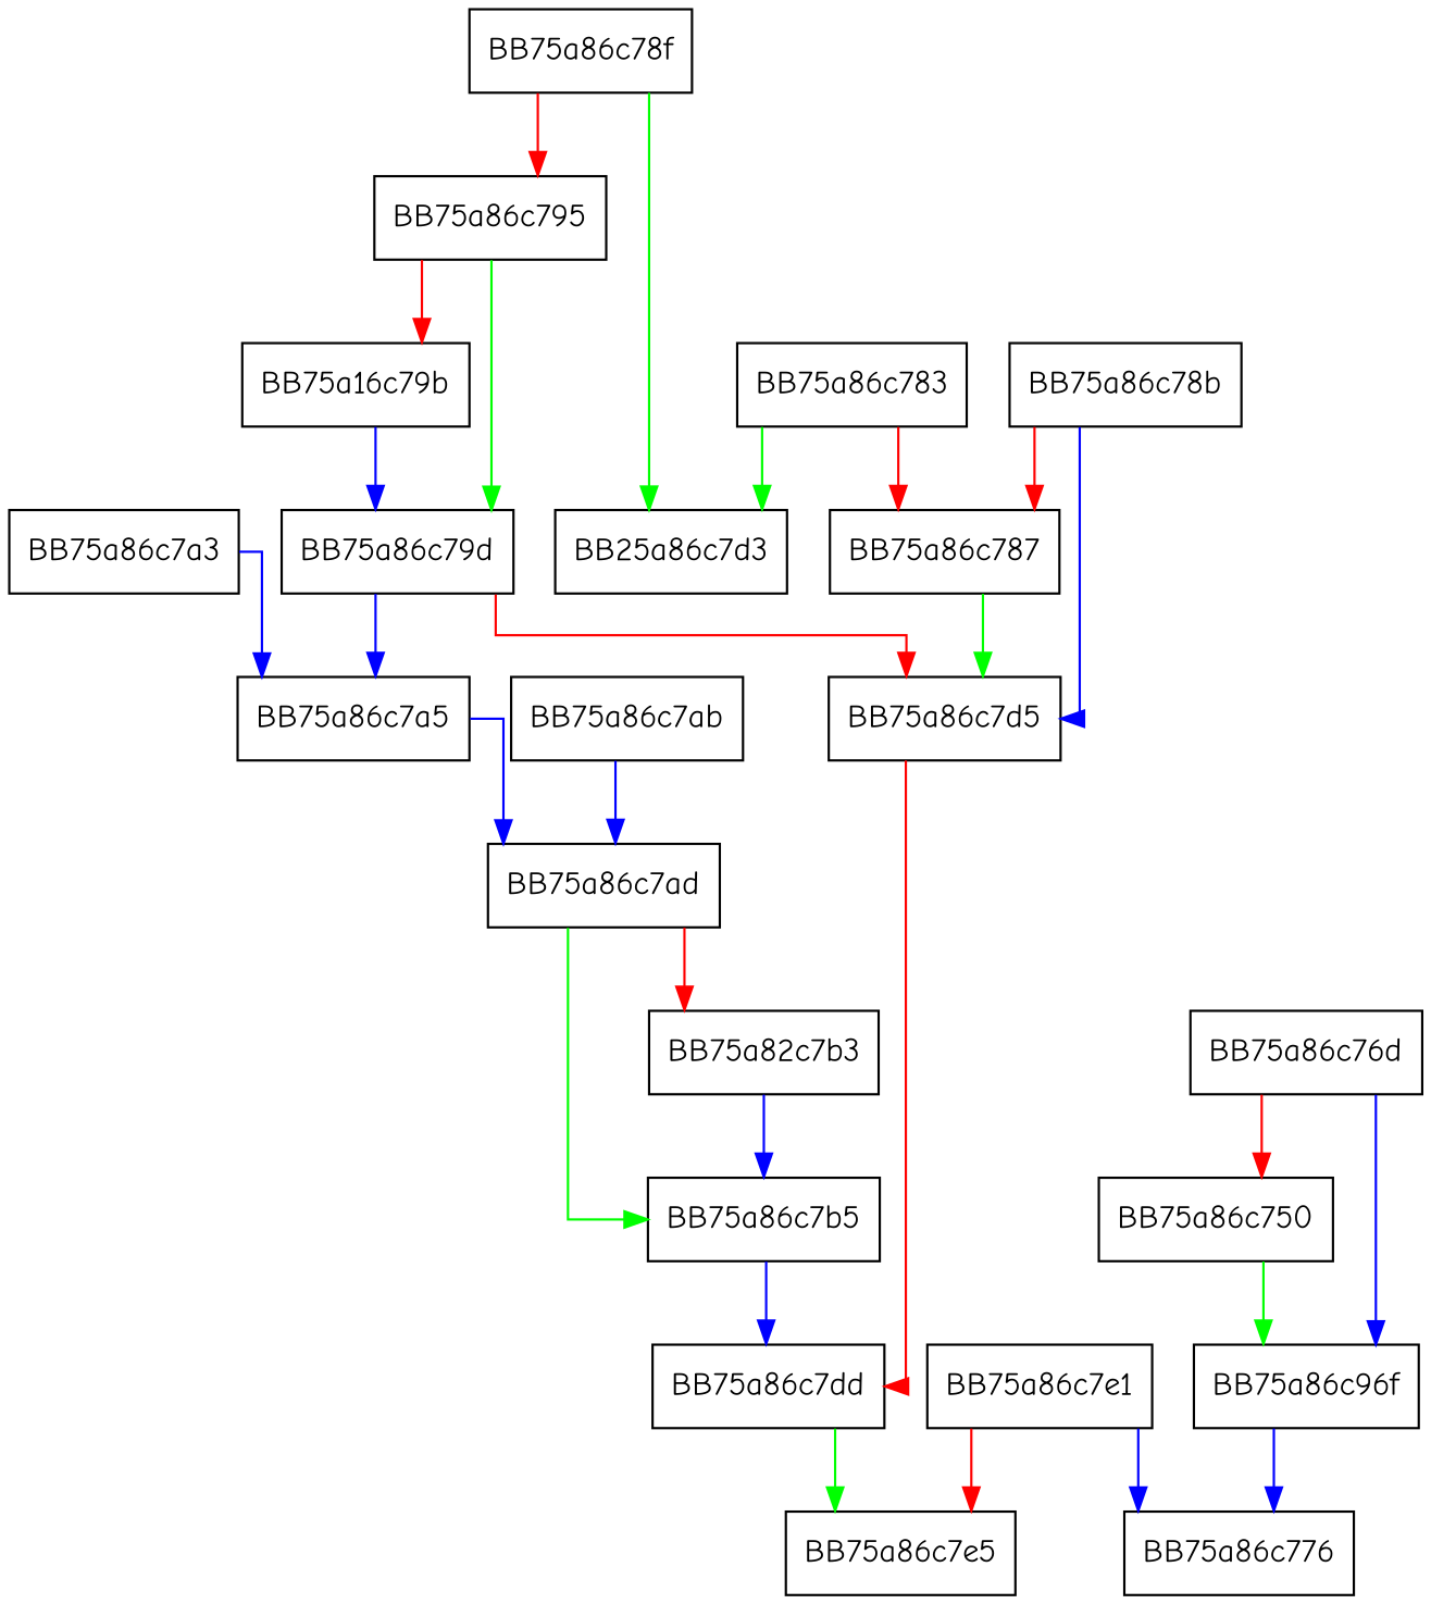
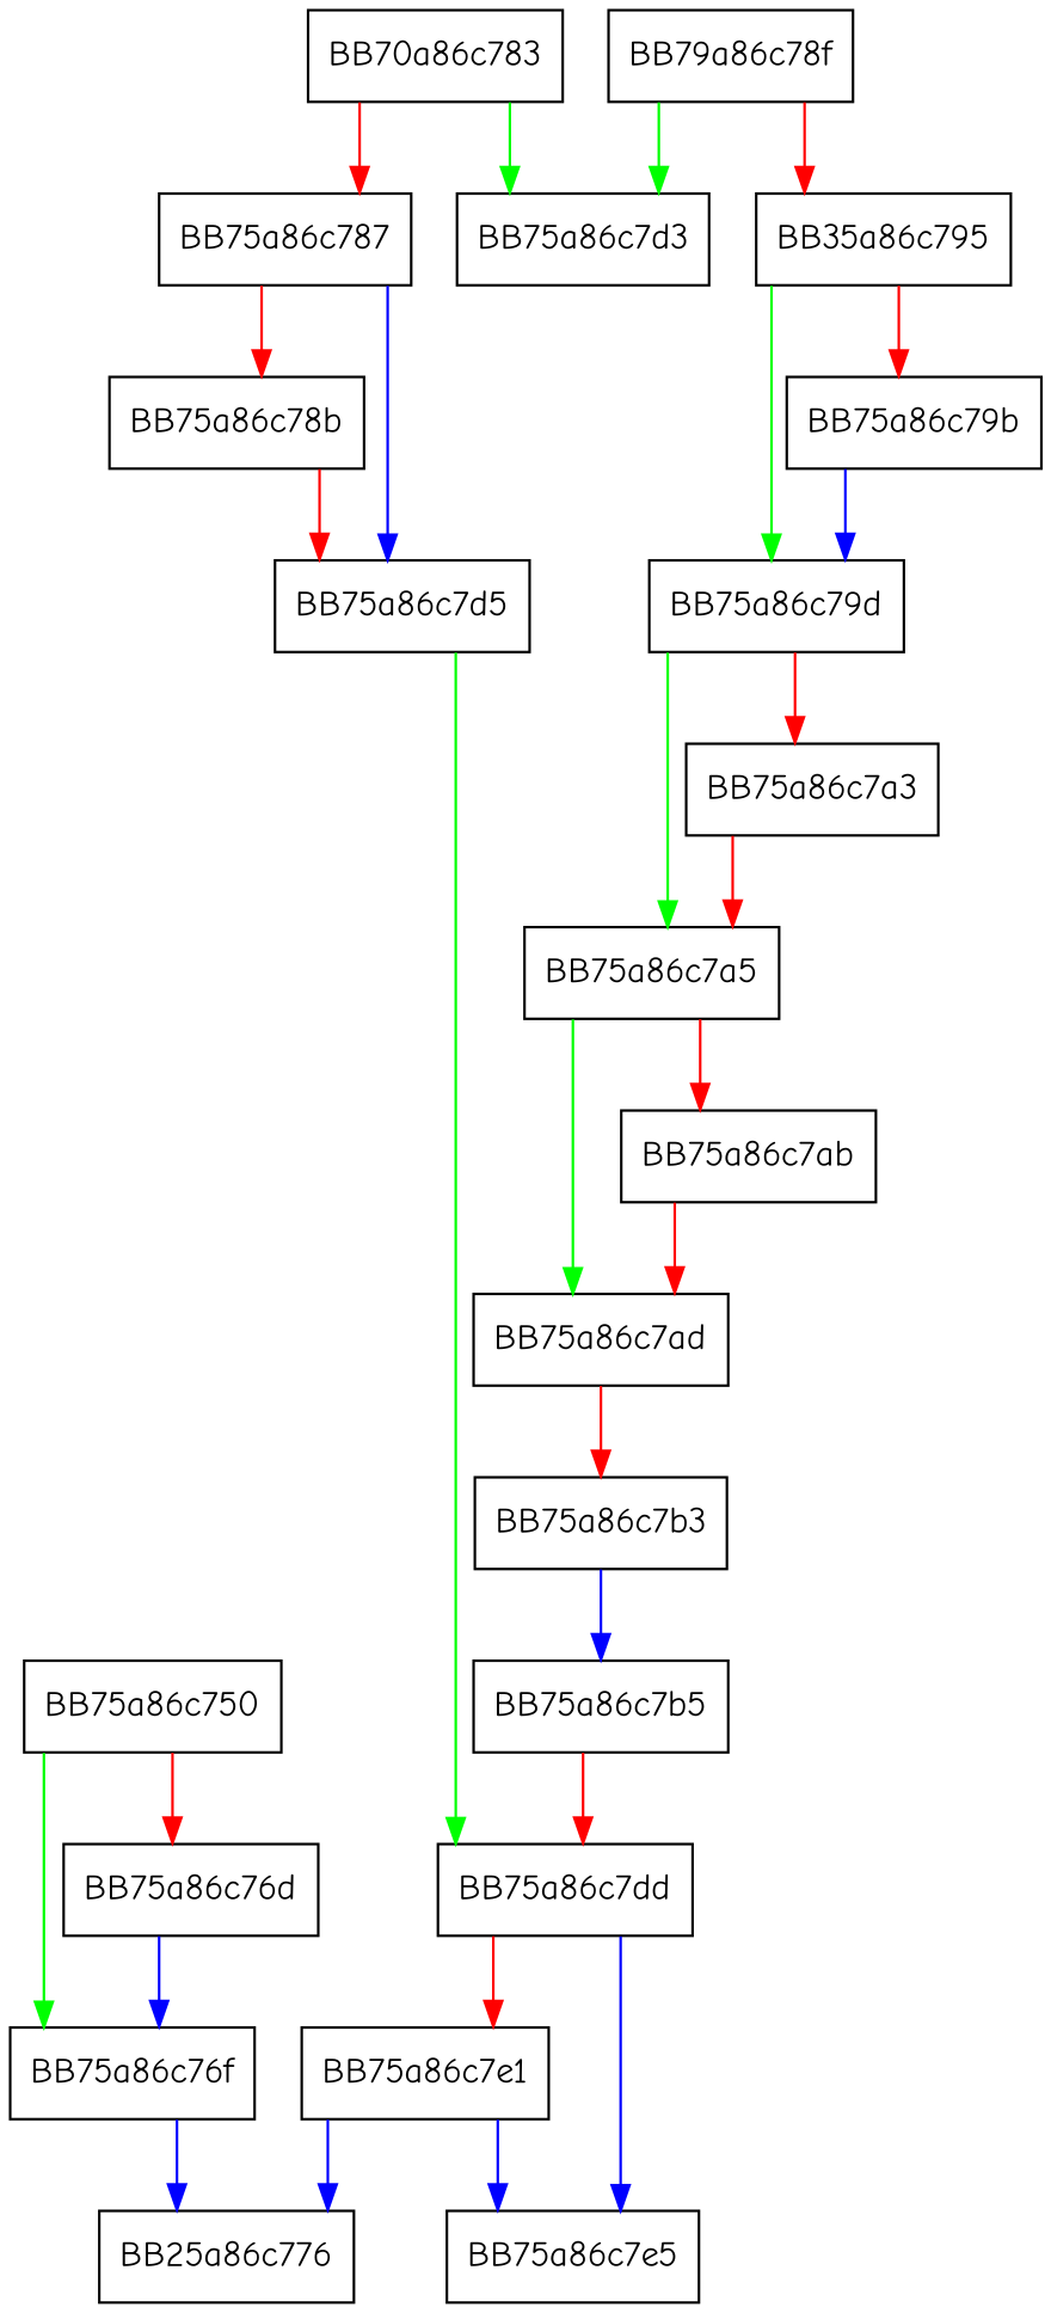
  digraph {
    fontname="Comic Neue"
    splines=ortho
    node [fontname="Comic Neue" shape=box]
    edge [color=red fontname="Comic Neue"]
    BB75a86c750
-   BB75a86c76f [label=BB75a86c96f]
+   BB75a86c76f
    BB75a86c76d
-   BB75a86c776
-   BB75a86c78f
-   BB75a86c7d3 [label=BB25a86c7d3]
-   BB75a86c795
+   BB75a86c776 [label=BB25a86c776]
+   BB75a86c78f [label=BB79a86c78f]
+   BB75a86c7d3
+   BB75a86c795 [label=BB35a86c795]
    BB75a86c79d
-   BB75a86c79b [label=BB75a16c79b]
+   BB75a86c79b
    BB75a86c78b
    BB75a86c7d5
-   BB75a86c783
+   BB75a86c783 [label=BB70a86c783]
    BB75a86c787
    BB75a86c7dd
    BB75a86c7e5
    BB75a86c7e1
    BB75a86c7a5
    BB75a86c7a3
    BB75a86c7ad
    BB75a86c7ab
    BB75a86c7b5
-   BB75a86c7b3 [label=BB75a82c7b3]
+   BB75a86c7b3
    BB75a86c750 -> BB75a86c76f [color=green]
-   BB75a86c76d -> BB75a86c750
+   BB75a86c750 -> BB75a86c76d
    BB75a86c76f -> BB75a86c776 [color=blue]
    BB75a86c76d -> BB75a86c76f [color=blue]
    BB75a86c78f -> BB75a86c7d3 [color=green]
    BB75a86c78f -> BB75a86c795
    BB75a86c795 -> BB75a86c79d [color=green]
    BB75a86c795 -> BB75a86c79b
-   BB75a86c79d -> BB75a86c7a5 [color=blue]
-   BB75a86c79d -> BB75a86c7d5
+   BB75a86c79d -> BB75a86c7a5 [color=green]
+   BB75a86c79d -> BB75a86c7a3
    BB75a86c79b -> BB75a86c79d [color=blue]
-   BB75a86c78b -> BB75a86c7d5 [color=blue]
-   BB75a86c7d5 -> BB75a86c7dd
+   BB75a86c78b -> BB75a86c7d5
+   BB75a86c7d5 -> BB75a86c7dd [color=green]
    BB75a86c783 -> BB75a86c7d3 [color=green]
    BB75a86c783 -> BB75a86c787
-   BB75a86c78b -> BB75a86c787
-   BB75a86c787 -> BB75a86c7d5 [color=green]
-   BB75a86c7dd -> BB75a86c7e5 [color=green]
+   BB75a86c787 -> BB75a86c78b
+   BB75a86c787 -> BB75a86c7d5 [color=blue]
+   BB75a86c7dd -> BB75a86c7e5 [color=blue]
+   BB75a86c7dd -> BB75a86c7e1
    BB75a86c7e1 -> BB75a86c776 [color=blue]
-   BB75a86c7e1 -> BB75a86c7e5
-   BB75a86c7a5 -> BB75a86c7ad [color=blue]
-   BB75a86c7a3 -> BB75a86c7a5 [color=blue]
-   BB75a86c7ad -> BB75a86c7b5 [color=green]
+   BB75a86c7e1 -> BB75a86c7e5 [color=blue]
+   BB75a86c7a5 -> BB75a86c7ad [color=green]
+   BB75a86c7a5 -> BB75a86c7ab
+   BB75a86c7a3 -> BB75a86c7a5
    BB75a86c7ad -> BB75a86c7b3
-   BB75a86c7ab -> BB75a86c7ad [color=blue]
-   BB75a86c7b5 -> BB75a86c7dd [color=blue]
+   BB75a86c7ab -> BB75a86c7ad
+   BB75a86c7b5 -> BB75a86c7dd
    BB75a86c7b3 -> BB75a86c7b5 [color=blue]
  }
